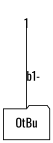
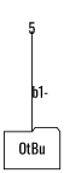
  graph {
    nodesep=0.05
    rankdir=TB
    ranksep=0.8
    splines=false
    fontname=Oswald
    node [fixedsize=true fontname=Oswald labelfontsize=12 scale=true]
    n1 [label=OtBu shape=folder]
-   1 [height=0.7 shape=none]
+   1 [height=0.7 label=5 shape=none]
    1 -- n1 [fontname=Oswald headclip=true label="b1-" labelangle=320.0 labeldistance=1.2 labelfontsize=12 tailclip=false]
  }
